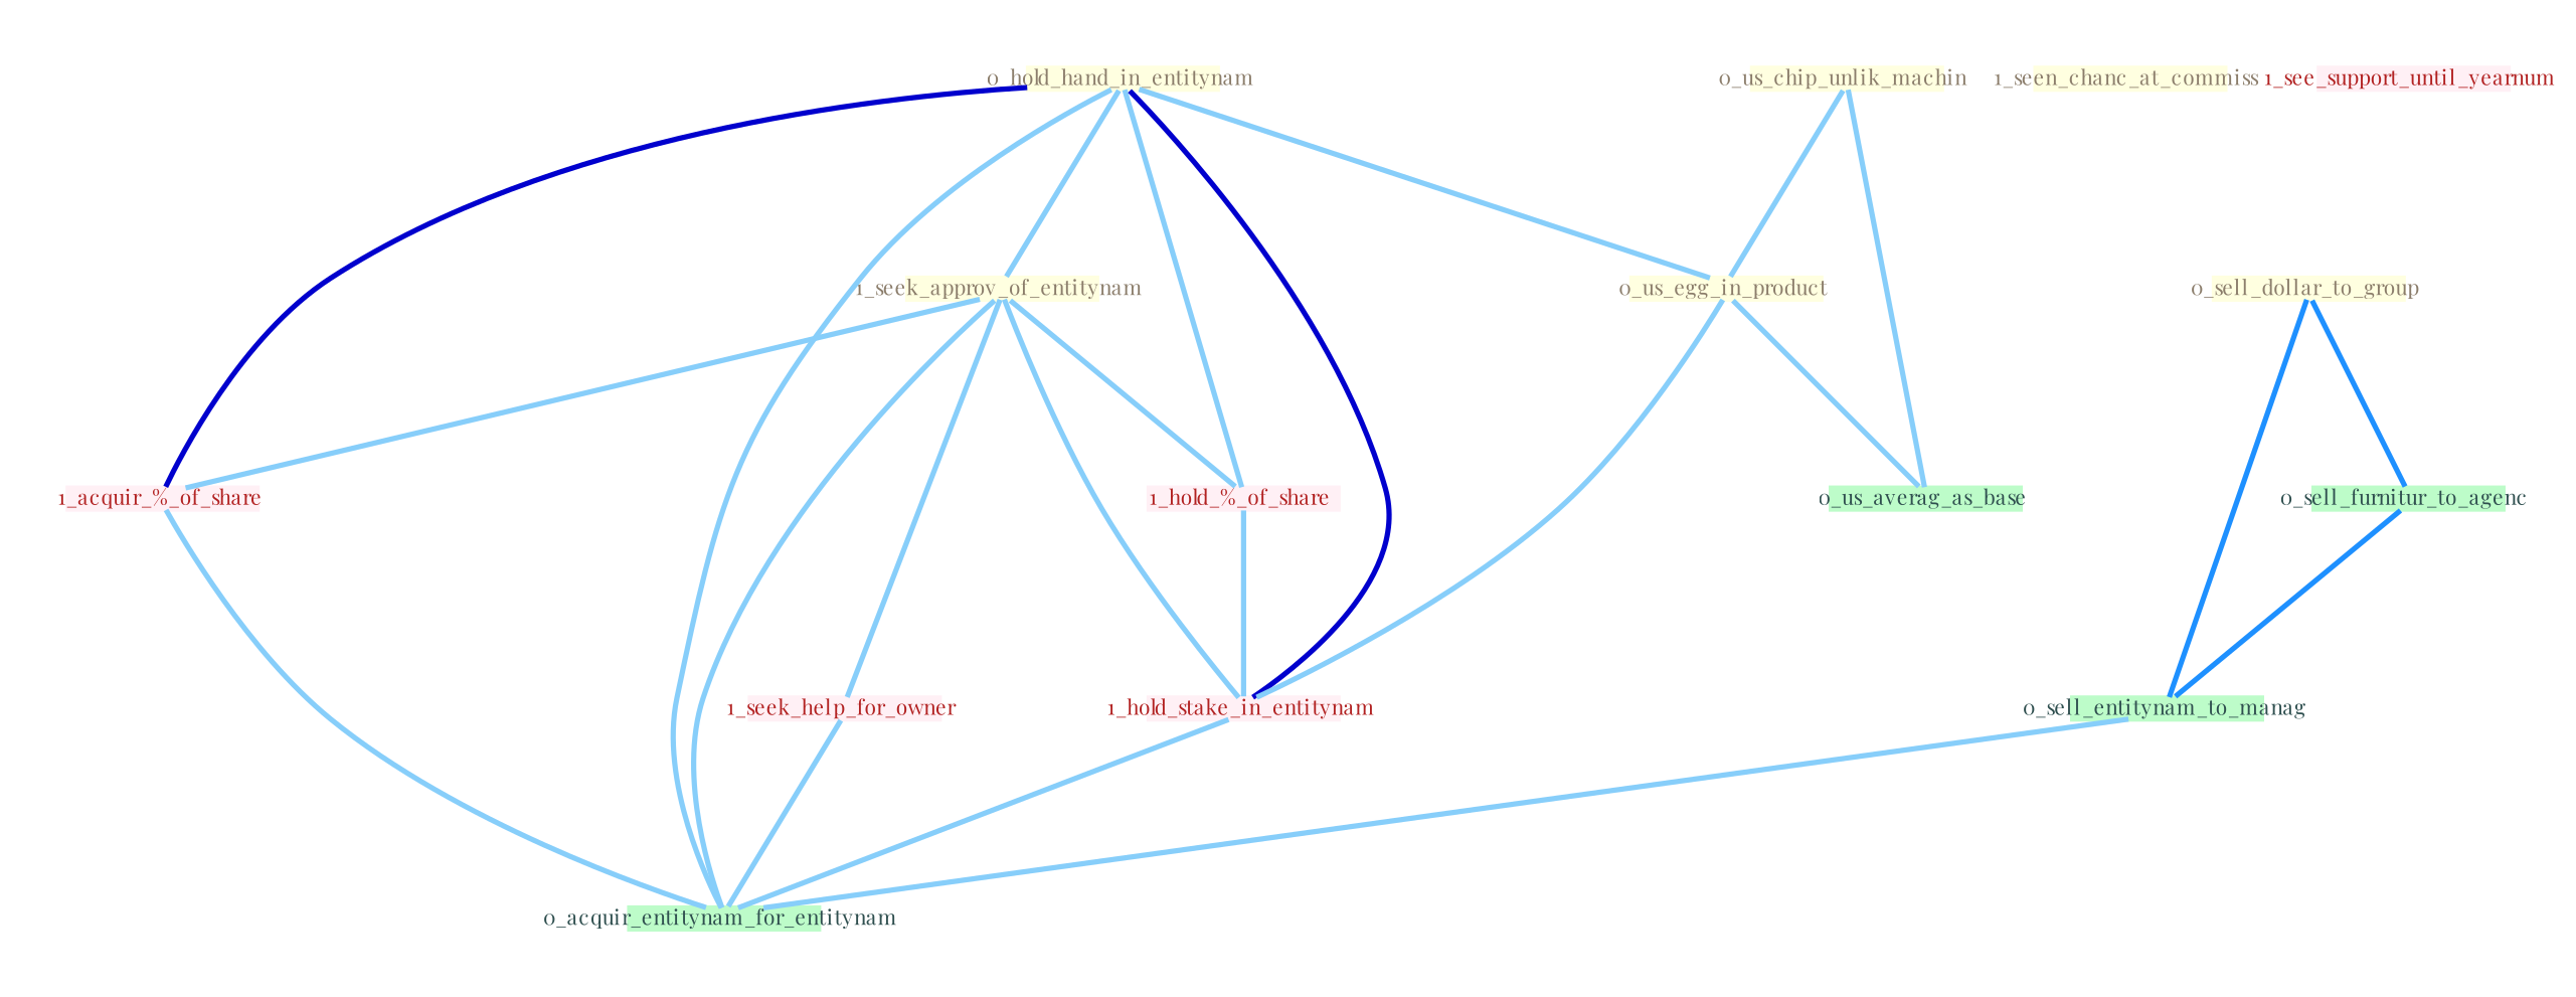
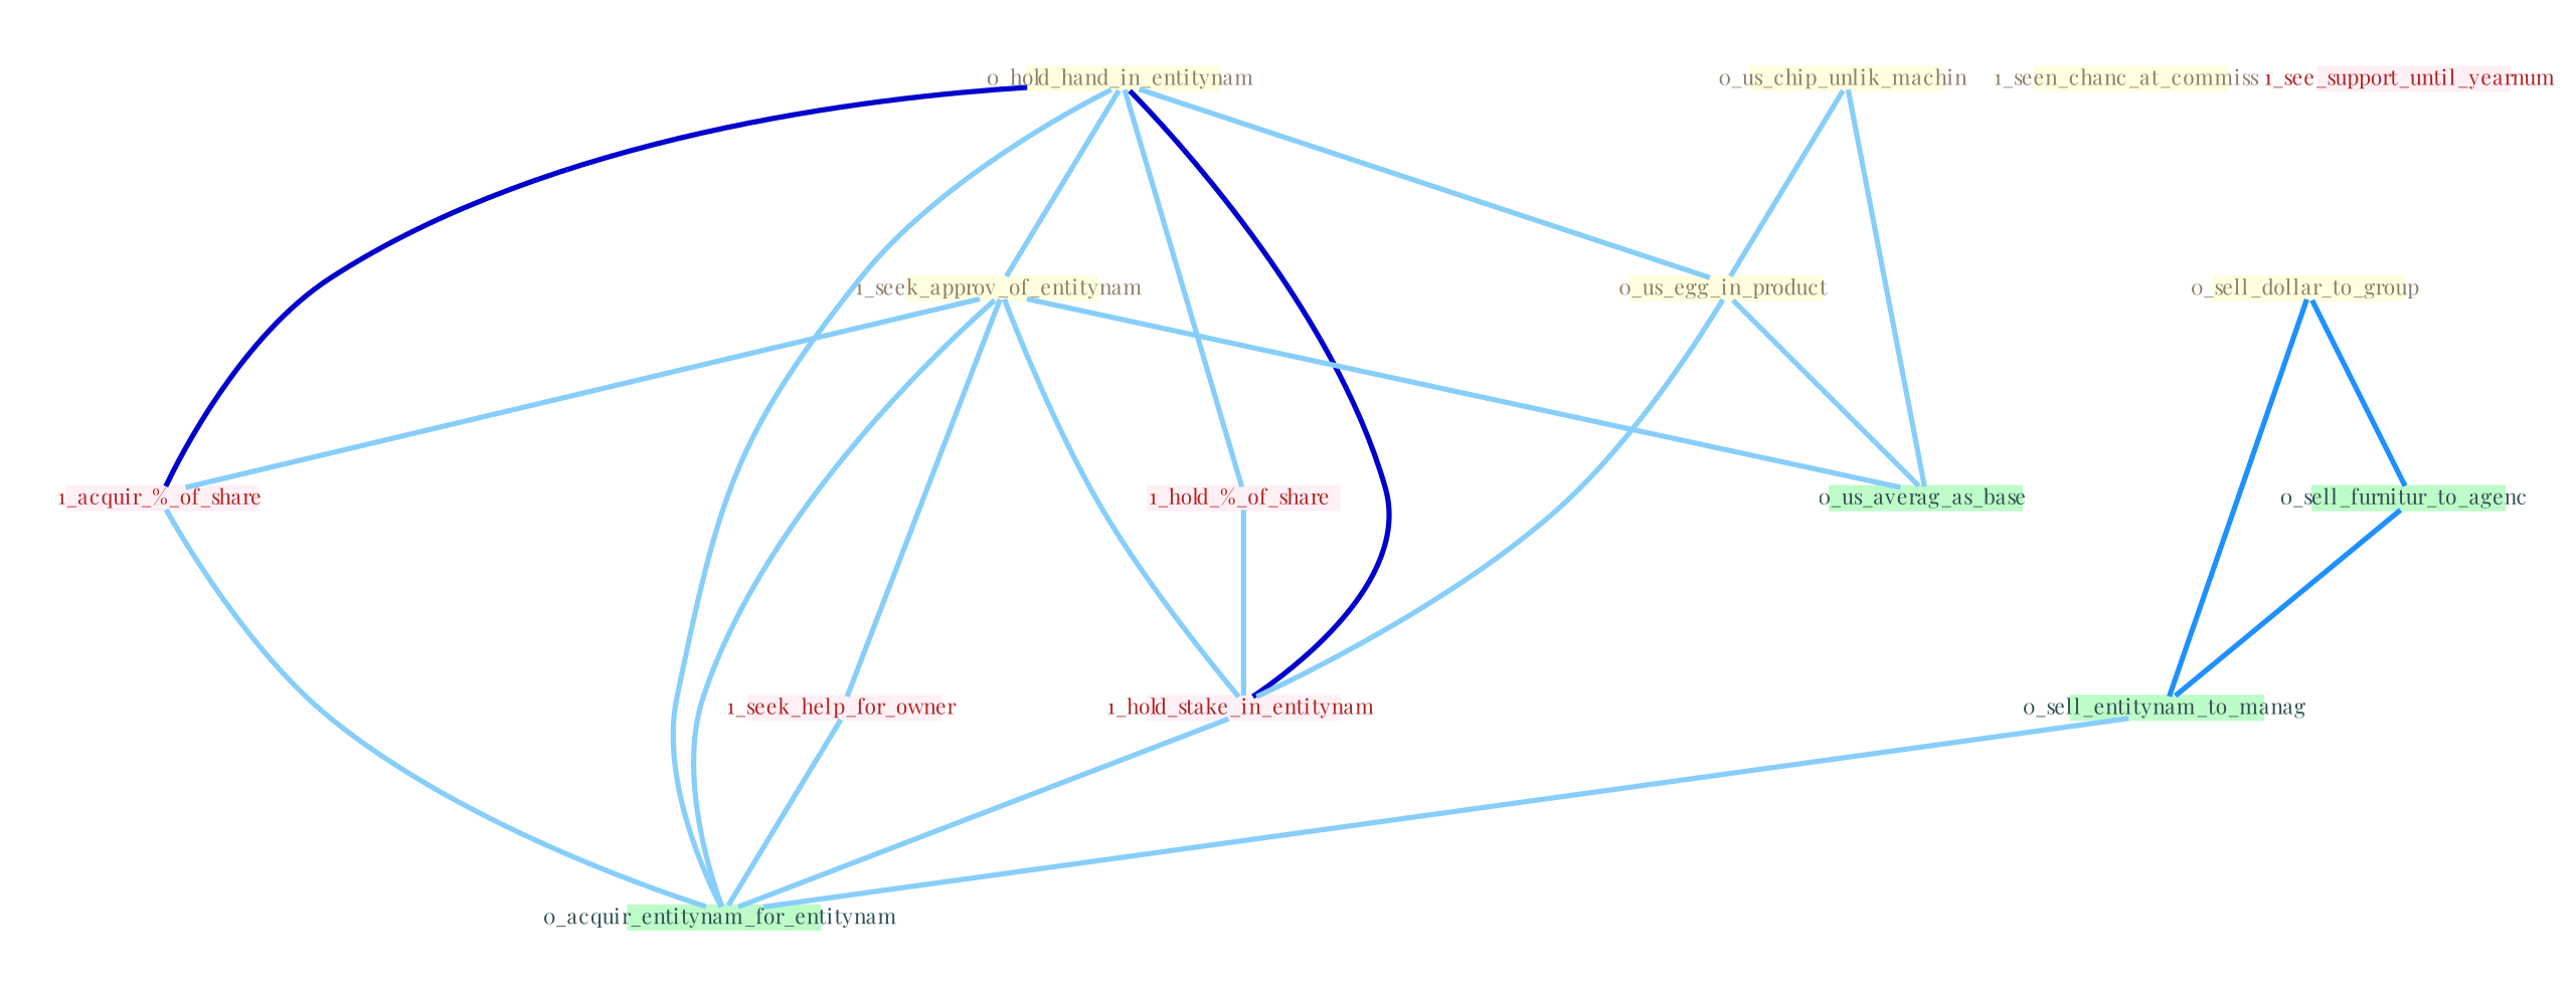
  graph {
    fontname="Playfair Display"
    node [color="#ffffe0" fixedsize=true fontcolor="#8b7d6b" fontname="Playfair Display" fontsize=4 shape=polygon style=filled]
    edge [color="#87cefa" fontname="Playfair Display" w=1]
    "0_sell_dollar_to_group " [height=.06 width=.5]
    "1_seen_chanc_at_commiss " [height=.06 width=.5]
    "0_hold_hand_in_entitynam " [height=.06 width=.5]
    "0_us_chip_unlik_machin " [height=.06 width=.5]
    "1_seek_approv_of_entitynam " [height=.06 width=.5]
    "0_us_egg_in_product " [height=.06 width=.5]
    "1_hold_%_of_share " [color="#fff0f5" fontcolor="#b22222" height=.06 width=.5]
    "1_hold_stake_in_entitynam " [color="#fff0f5" fontcolor="#b22222" height=.06 width=.5]
    "1_seek_help_for_owner " [color="#fff0f5" fontcolor="#b22222" height=.06 width=.5]
    "1_acquir_%_of_share " [color="#fff0f5" fontcolor="#b22222" height=.06 width=.5]
    "1_see_support_until_yearnum " [color="#fff0f5" fontcolor="#b22222" height=.06 width=.5]
    "0_sell_furnitur_to_agenc " [color="#BDFCC9" fontcolor="#2f4f4f" height=.06 width=.5]
    "0_sell_entitynam_to_manag " [color="#BDFCC9" fontcolor="#2f4f4f" height=.06 width=.5]
    "0_acquir_entitynam_for_entitynam " [color="#BDFCC9" fontcolor="#2f4f4f" height=.06 width=.5]
    "0_us_averag_as_base " [color="#BDFCC9" fontcolor="#2f4f4f" height=.06 width=.5]
    subgraph sub_1 {
      "0_sell_dollar_to_group "
      "1_seen_chanc_at_commiss "
      "0_hold_hand_in_entitynam "
      "0_us_chip_unlik_machin "
      "1_seek_approv_of_entitynam "
      "0_us_egg_in_product "
    }
    subgraph sub_2 {
      "1_hold_%_of_share "
      "1_hold_stake_in_entitynam "
      "1_seek_help_for_owner "
      "1_acquir_%_of_share "
      "1_see_support_until_yearnum "
    }
    "0_sell_dollar_to_group " -- "0_sell_furnitur_to_agenc " [color="#1e90ff" w=2]
    "0_sell_dollar_to_group " -- "0_sell_entitynam_to_manag " [color="#1e90ff" w=2]
    "0_hold_hand_in_entitynam " -- "1_seek_approv_of_entitynam "
    "0_hold_hand_in_entitynam " -- "0_us_egg_in_product "
    "0_hold_hand_in_entitynam " -- "1_hold_%_of_share "
    "0_hold_hand_in_entitynam " -- "1_hold_stake_in_entitynam " [color="#0000cd" w=3]
    "0_hold_hand_in_entitynam " -- "1_acquir_%_of_share " [color="#0000cd" w=3]
    "0_hold_hand_in_entitynam " -- "0_acquir_entitynam_for_entitynam "
    "0_us_chip_unlik_machin " -- "0_us_egg_in_product "
    "0_us_chip_unlik_machin " -- "0_us_averag_as_base "
-   "1_seek_approv_of_entitynam " -- "1_hold_%_of_share "
+   "1_seek_approv_of_entitynam " -- "0_us_averag_as_base "
    "1_seek_approv_of_entitynam " -- "1_hold_stake_in_entitynam "
    "1_seek_approv_of_entitynam " -- "1_seek_help_for_owner "
    "1_seek_approv_of_entitynam " -- "1_acquir_%_of_share "
    "1_seek_approv_of_entitynam " -- "0_acquir_entitynam_for_entitynam "
    "0_us_egg_in_product " -- "1_hold_stake_in_entitynam "
    "0_us_egg_in_product " -- "0_us_averag_as_base "
    "1_hold_%_of_share " -- "1_hold_stake_in_entitynam "
    "1_hold_stake_in_entitynam " -- "0_acquir_entitynam_for_entitynam "
    "1_seek_help_for_owner " -- "0_acquir_entitynam_for_entitynam "
    "1_acquir_%_of_share " -- "0_acquir_entitynam_for_entitynam "
    "0_sell_furnitur_to_agenc " -- "0_sell_entitynam_to_manag " [color="#1e90ff" w=2]
    "0_sell_entitynam_to_manag " -- "0_acquir_entitynam_for_entitynam "
  }
